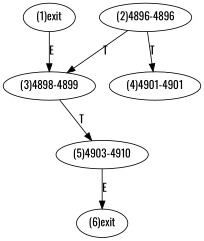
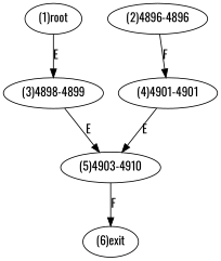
  digraph {
    fontname=Oswald
    node [fontname=Oswald]
    edge [fontname=Oswald]
-   n1 [label="(1)exit"]
+   n1 [label="(1)root"]
    n2 [label="(3)4898-4899"]
    n3 [label="(2)4896-4896"]
    n4 [label="(4)4901-4901"]
    n5 [label="(5)4903-4910"]
    n6 [label="(6)exit"]
    n1 -> n2 [label=E]
-   n2 -> n5 [label=T]
-   n3 -> n2 [label=T]
-   n3 -> n4 [label=T]
-   n5 -> n6 [label=E]
+   n2 -> n5 [label=E]
+   n3 -> n4 [label=F]
+   n4 -> n5 [label=E]
+   n5 -> n6 [label=F]
  }
